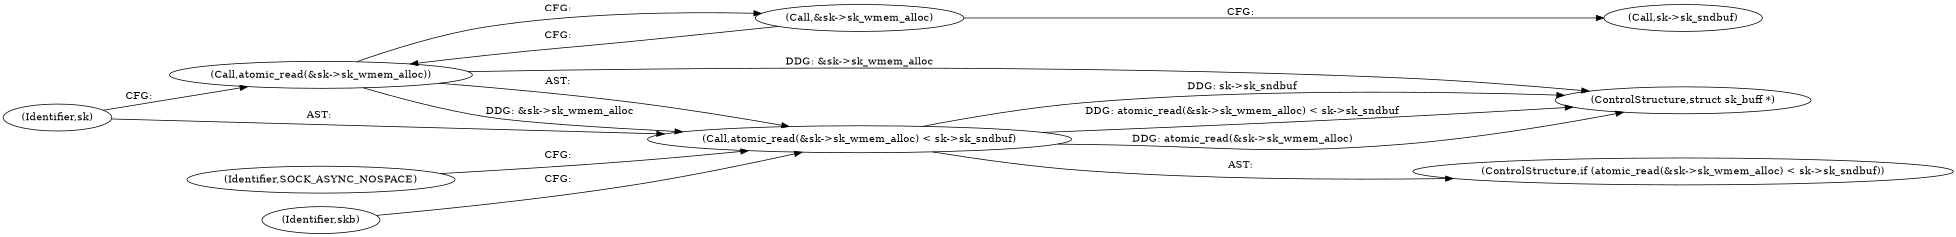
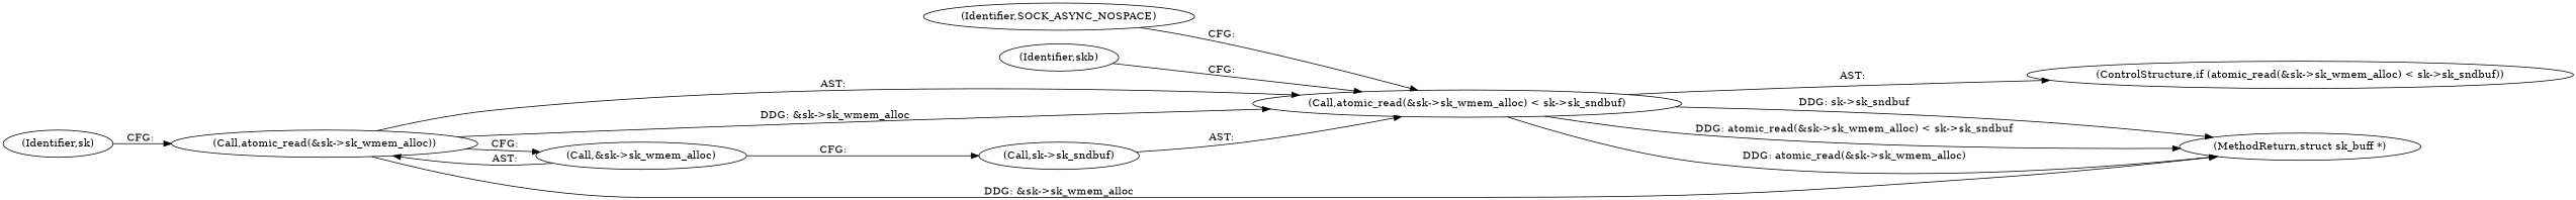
  digraph {
    rankdir=LR
    n1 [label="(Call,atomic_read(&sk->sk_wmem_alloc))"]
    n2 [label="(Call,atomic_read(&sk->sk_wmem_alloc) < sk->sk_sndbuf)"]
    n3 [label="(Call,&sk->sk_wmem_alloc)"]
-   n4 [label="(ControlStructure,struct sk_buff *)"]
+   n4 [label="(MethodReturn,struct sk_buff *)"]
    n5 [label="(ControlStructure,if (atomic_read(&sk->sk_wmem_alloc) < sk->sk_sndbuf))"]
    n6 [label="(Call,sk->sk_sndbuf)"]
    n7 [label="(Identifier,sk)"]
    n8 [label="(Identifier,SOCK_ASYNC_NOSPACE)"]
    n9 [label="(Identifier,skb)"]
    n1 -> n2 [label="AST: "]
    n1 -> n2 [label="DDG: &sk->sk_wmem_alloc"]
    n1 -> n3 [label="CFG: "]
    n1 -> n4 [label="DDG: &sk->sk_wmem_alloc"]
    n2 -> n4 [label="DDG: sk->sk_sndbuf"]
    n2 -> n4 [label="DDG: atomic_read(&sk->sk_wmem_alloc) < sk->sk_sndbuf"]
    n2 -> n4 [label="DDG: atomic_read(&sk->sk_wmem_alloc)"]
    n2 -> n5 [label="AST: "]
-   n3 -> n1 [label="CFG: "]
+   n3 -> n1 [label="AST: "]
    n3 -> n6 [label="CFG: "]
-   n7 -> n2 [label="AST: "]
+   n6 -> n2 [label="AST: "]
    n7 -> n1 [label="CFG: "]
    n8 -> n2 [label="CFG: "]
    n9 -> n2 [label="CFG: "]
  }
